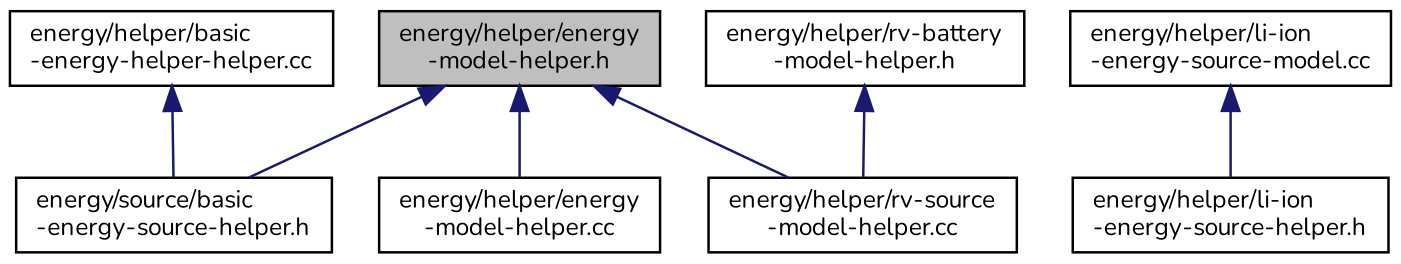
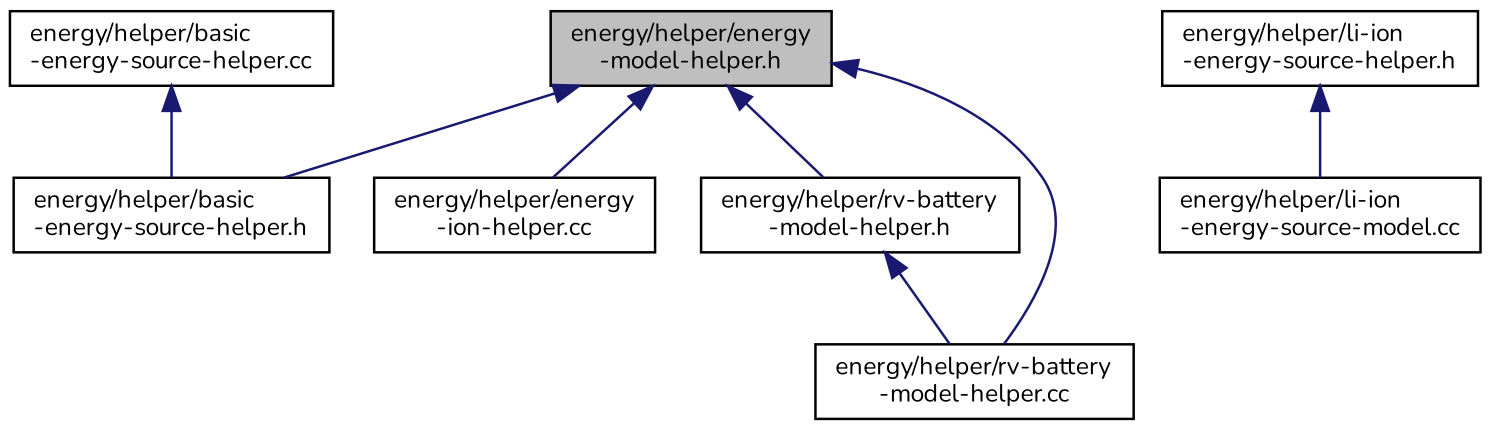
  digraph {
    fontname=Nunito
    node [color=black fillcolor=white fontname=Nunito fontsize=10 shape=record style=filled]
    edge [color=midnightblue dir=back fontname=Nunito fontsize=10 labelfontname=Helvetica labelfontsize=10 style=solid]
    n1 [fillcolor=grey75 fontcolor=black height=0.2 label="energy/helper/energy\l-model-helper.h" width=0.4]
-   n2 [height=0.2 label="energy/source/basic\l-energy-source-helper.h" width=0.4]
-   n3 [height=0.2 label="energy/helper/energy\l-model-helper.cc" width=0.4]
+   n2 [height=0.2 label="energy/helper/basic\l-energy-source-helper.h" width=0.4]
+   n3 [height=0.2 label="energy/helper/energy\l-ion-helper.cc" width=0.4]
    n4 [height=0.2 label="energy/helper/rv-battery\l-model-helper.h" width=0.4]
-   n5 [height=0.2 label="energy/helper/rv-source\l-model-helper.cc" width=0.4]
+   n5 [height=0.2 label="energy/helper/rv-battery\l-model-helper.cc" width=0.4]
    n6 [height=0.2 label="energy/helper/li-ion\l-energy-source-helper.h" width=0.4]
    n7 [height=0.2 label="energy/helper/li-ion\l-energy-source-model.cc" width=0.4]
-   n8 [height=0.2 label="energy/helper/basic\l-energy-helper-helper.cc" width=0.4]
+   n8 [height=0.2 label="energy/helper/basic\l-energy-source-helper.cc" width=0.4]
    n1 -> n2
    n1 -> n3
+   n1 -> n4
    n1 -> n5
    n4 -> n5
-   n7 -> n6
+   n6 -> n7
    n8 -> n2
  }
